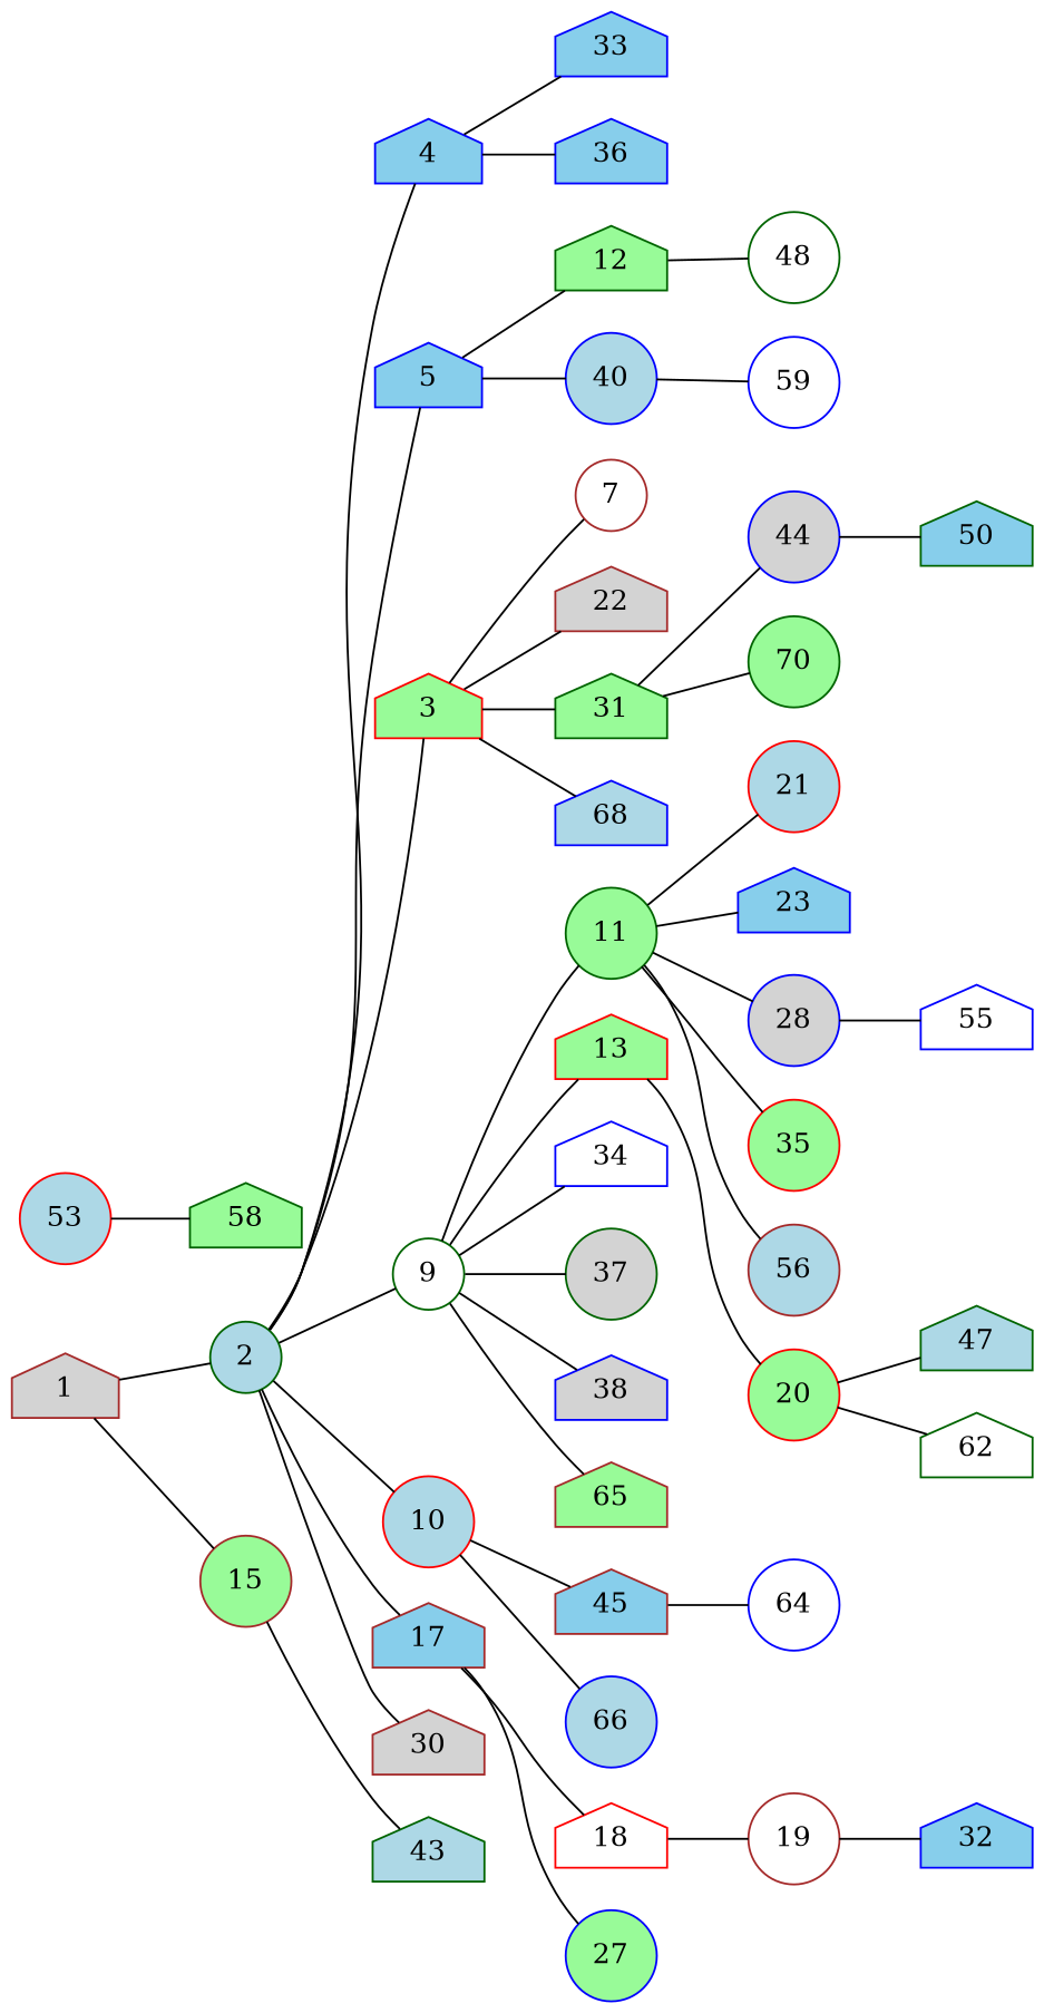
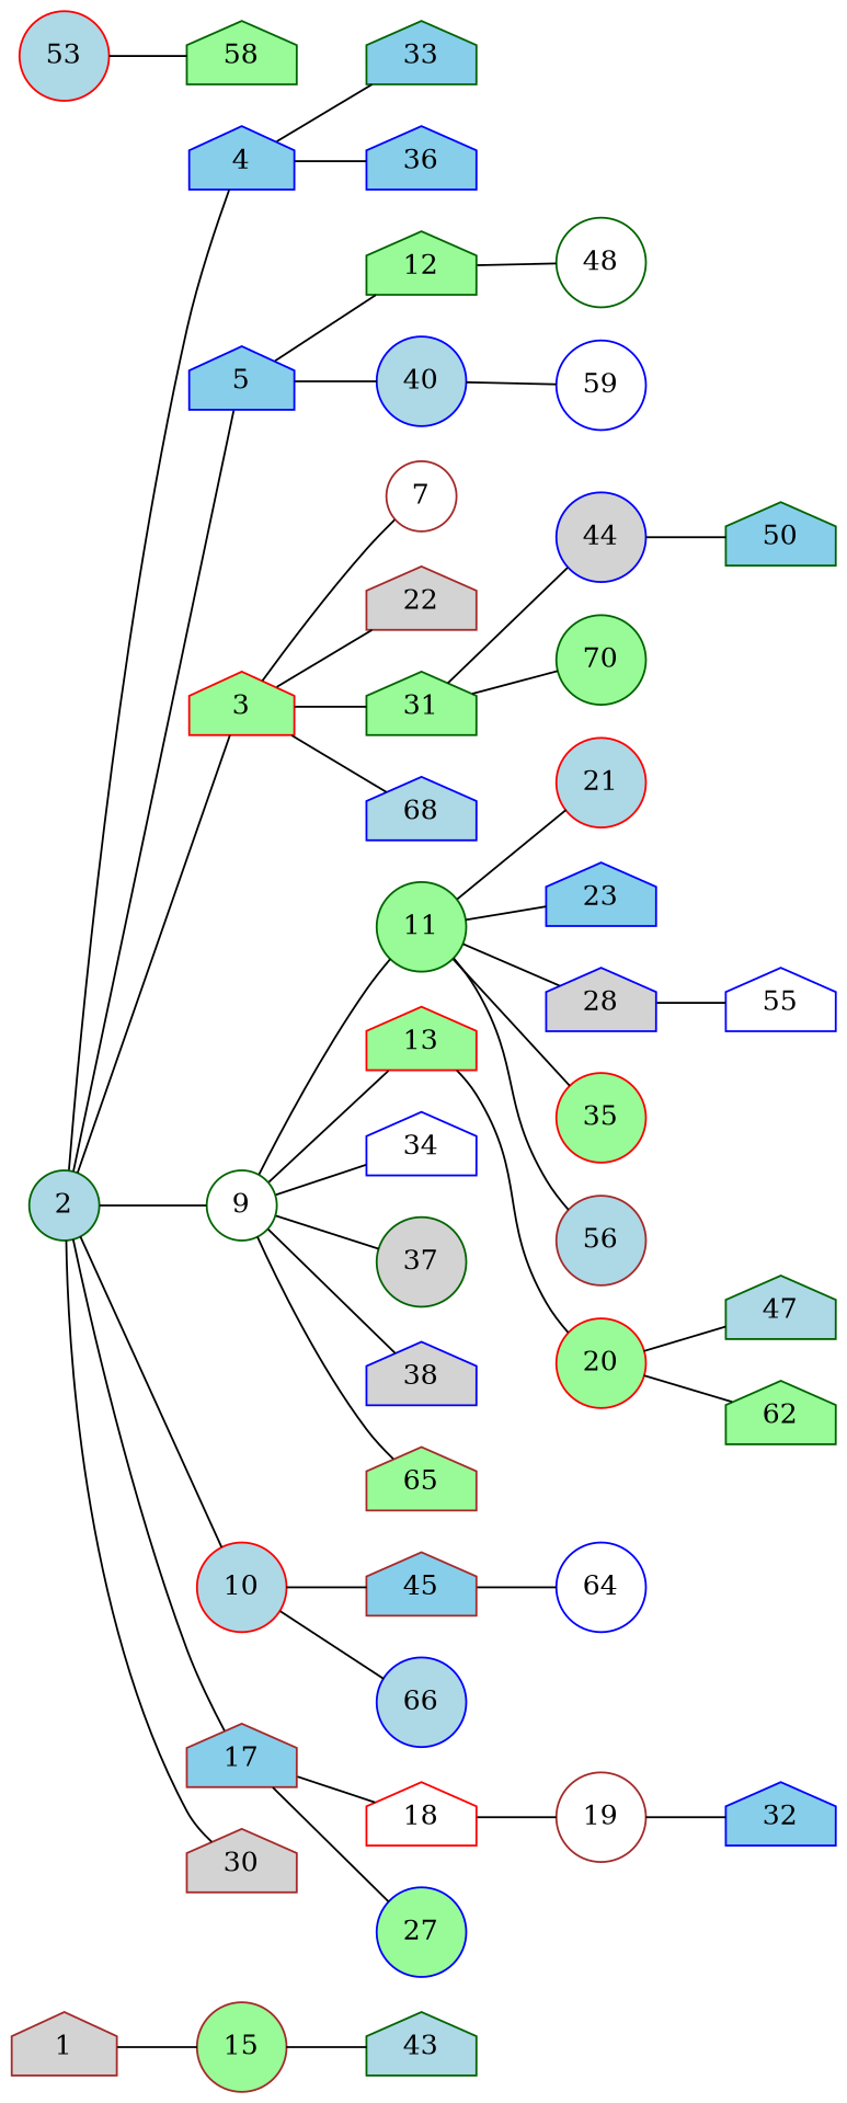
  graph {
    rankdir=LR
    node [color=blue fillcolor=palegreen shape=house style=filled]
    1 [color=brown fillcolor=lightgrey super="+25"]
    2 [color=darkgreen fillcolor=lightblue shape=circle super="+3"]
    15 [color=brown shape=circle]
    4 [fillcolor=skyblue super="+14"]
    5 [fillcolor=skyblue super="+41"]
    n6 [color=red label=3 super="+24"]
    9 [color=darkgreen fillcolor=white shape=circle super="+26"]
    10 [color=red fillcolor=lightblue shape=circle super="+16"]
    17 [color=brown fillcolor=skyblue]
    30 [color=brown fillcolor=lightgrey]
    43 [color=darkgreen fillcolor=lightblue]
-   33 [fillcolor=skyblue]
+   33 [color=darkgreen fillcolor=skyblue]
    36 [fillcolor=skyblue super="+42"]
    12 [color=darkgreen super="+60"]
    40 [fillcolor=lightblue shape=circle super="+49"]
    7 [color=brown fillcolor=white shape=circle]
    22 [color=brown fillcolor=lightgrey]
    31 [color=darkgreen super="+46"]
    68 [fillcolor=lightblue]
    11 [color=darkgreen shape=circle super="+52"]
    13 [color=red]
    34 [fillcolor=white]
    37 [color=darkgreen fillcolor=lightgrey shape=circle super="+54"]
    38 [fillcolor=lightgrey]
    65 [color=brown]
    45 [color=brown fillcolor=skyblue]
    66 [fillcolor=lightblue shape=circle]
    18 [color=red fillcolor=white]
    27 [shape=circle super="+67"]
    48 [color=darkgreen fillcolor=white shape=circle]
    59 [fillcolor=white shape=circle]
    44 [fillcolor=lightgrey shape=circle super="+57"]
    70 [color=darkgreen shape=circle]
    21 [color=red fillcolor=lightblue shape=circle]
    23 [fillcolor=skyblue super="+61"]
-   28 [fillcolor=lightgrey shape=circle super="+51"]
+   28 [fillcolor=lightgrey super="+51"]
    35 [color=red shape=circle super="+63"]
    56 [color=brown fillcolor=lightblue shape=circle]
    20 [color=red shape=circle super="+39"]
    64 [fillcolor=white shape=circle]
    55 [fillcolor=white]
    47 [color=darkgreen fillcolor=lightblue]
-   62 [color=darkgreen fillcolor=white]
+   62 [color=darkgreen]
    19 [color=brown fillcolor=white shape=circle super="+69"]
    32 [fillcolor=skyblue]
    50 [color=darkgreen fillcolor=skyblue]
    53 [color=red fillcolor=lightblue shape=circle]
    58 [color=darkgreen]
-   1 -- 2
    1 -- 15
    2 -- 4
    2 -- 5
    2 -- n6
    2 -- 9
    2 -- 10
    2 -- 17
    2 -- 30
    15 -- 43
    4 -- 33
    4 -- 36
    5 -- 12
    5 -- 40
    n6 -- 7
    n6 -- 22
    n6 -- 31
    n6 -- 68
    9 -- 11
    9 -- 13
    9 -- 34
    9 -- 37
    9 -- 38
    9 -- 65
    10 -- 45
    10 -- 66
    17 -- 18
    17 -- 27
    12 -- 48
    40 -- 59
    31 -- 44
    31 -- 70
    11 -- 21
    11 -- 23
    11 -- 28
    11 -- 35
    11 -- 56
    13 -- 20
    45 -- 64
    18 -- 19
    44 -- 50
    28 -- 55
    20 -- 47
    20 -- 62
    19 -- 32
    53 -- 58
  }
